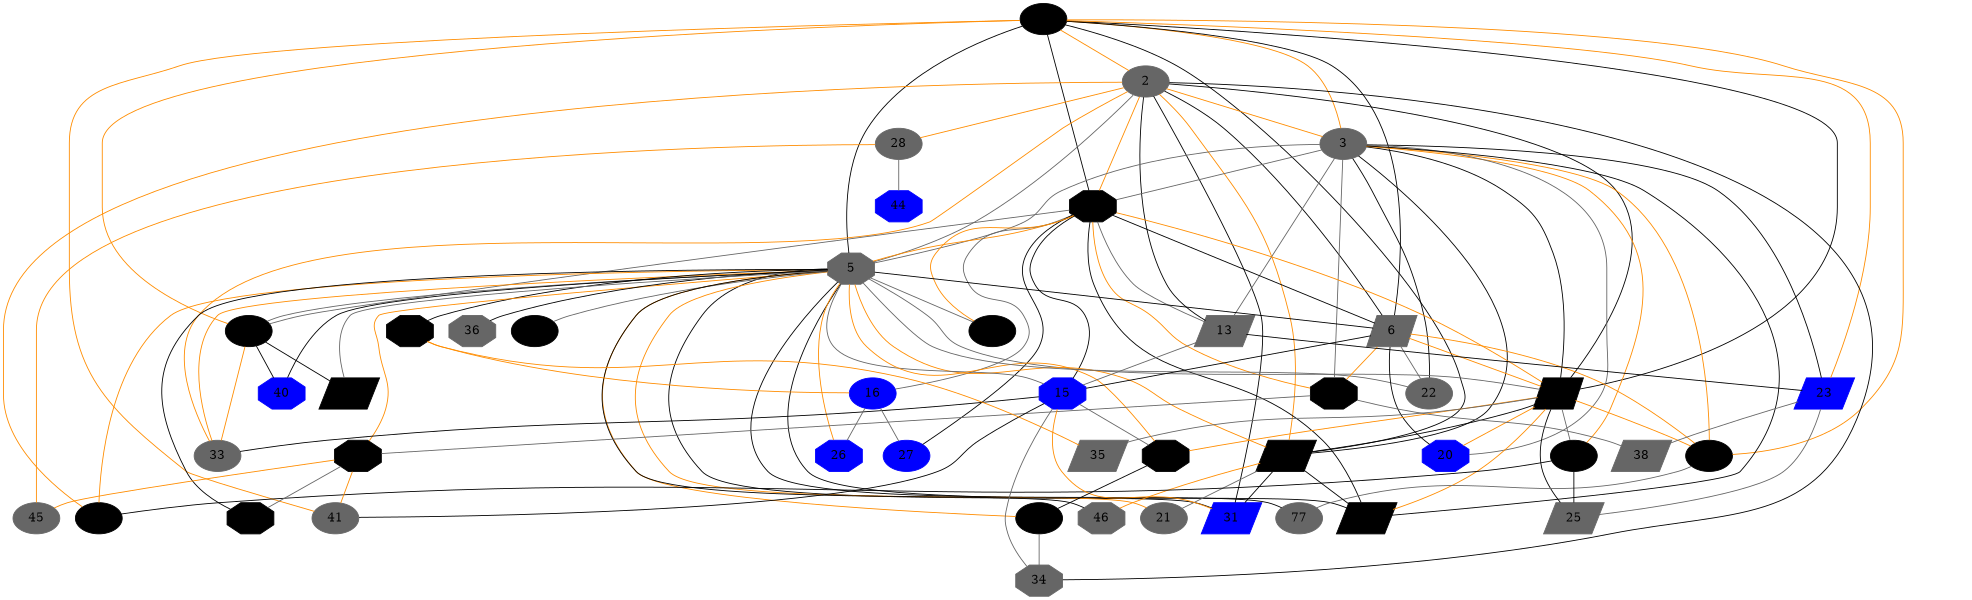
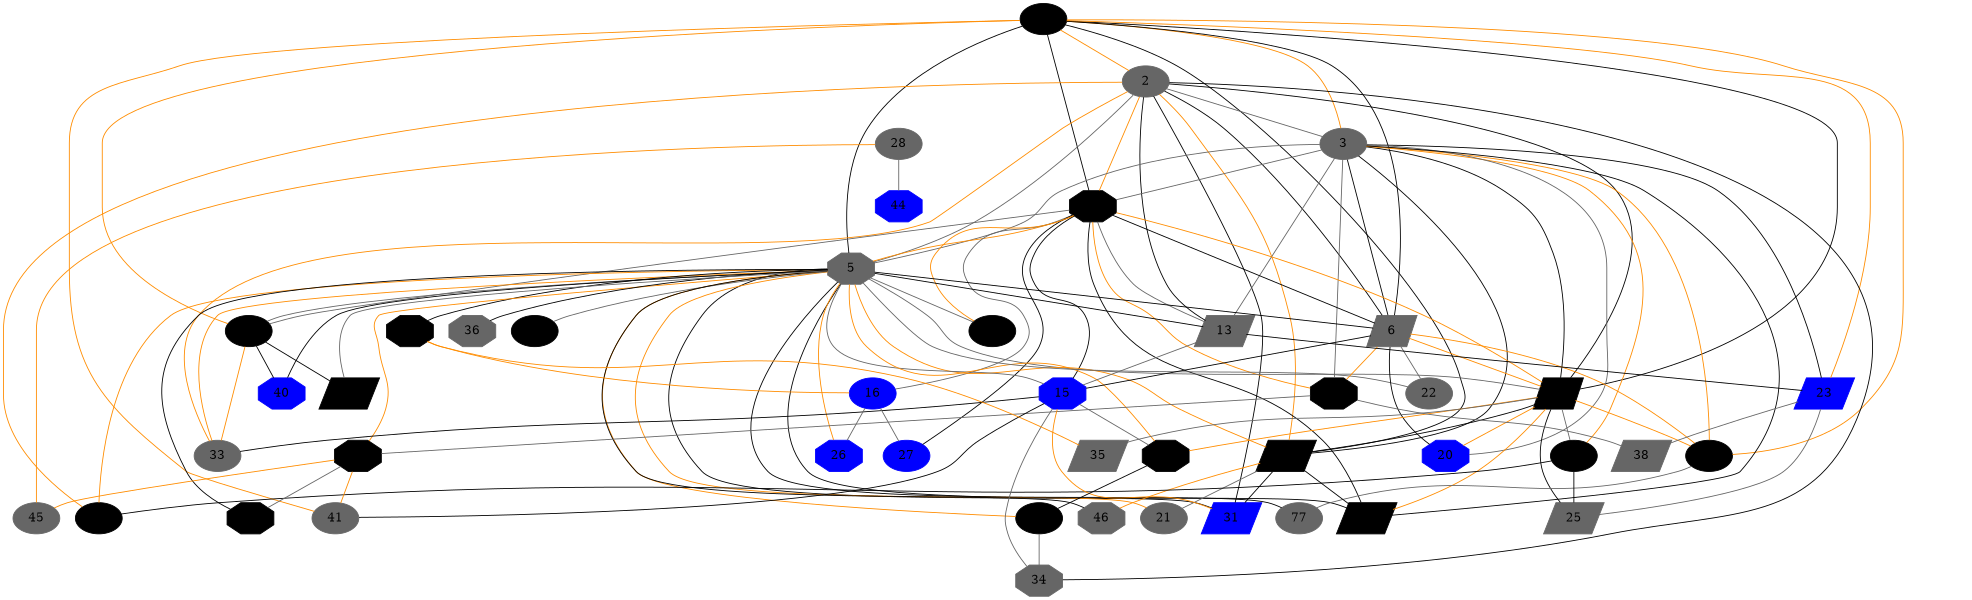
  graph {
    node [color=black shape=ellipse style=filled]
    edge [color=black weight=1.0]
    1
    2 [color=gray40]
    3 [color=gray40]
    4 [shape=octagon]
    5 [color=gray40 shape=octagon]
    6 [color=gray40 shape=parallelogram]
    7 [shape=parallelogram]
    9
    10 [shape=parallelogram]
    11
    23 [color=blue shape=parallelogram]
    41 [color=gray40]
    13 [color=gray40 shape=parallelogram]
    18
    28 [color=gray40]
    31 [color=blue shape=parallelogram]
    33 [color=gray40]
    34 [color=gray40 shape=octagon]
    8 [shape=octagon]
    14
    20 [color=blue shape=octagon]
    29 [shape=parallelogram]
    15 [color=blue shape=octagon]
    16 [color=blue]
    27 [color=blue]
    30
    12 [shape=octagon]
    17 [shape=octagon]
    19 [shape=octagon]
    21 [color=gray40]
    22 [color=gray40]
    24
    26 [color=blue shape=octagon]
    36 [color=gray40 shape=octagon]
    n35 [color=gray40 label=77]
    40 [color=blue shape=octagon]
    42 [shape=octagon]
    43
    46 [color=gray40 shape=octagon]
    47 [shape=parallelogram]
    25 [color=gray40 shape=parallelogram]
    35 [color=gray40 shape=parallelogram]
    38 [color=gray40 shape=parallelogram]
    45 [color=gray40]
    44 [color=blue shape=octagon]
    1 -- 2 [color=darkorange weight=2.0]
    1 -- 3 [color=darkorange weight=4.0]
    1 -- 4 [weight=2.0]
    1 -- 5 [weight=9.0]
    1 -- 6 [weight=3.0]
    1 -- 7 [weight=2.0]
    1 -- 9 [color=darkorange]
    1 -- 10
    1 -- 11 [color=darkorange]
    1 -- 23 [color=darkorange]
    1 -- 41 [color=darkorange weight=2.0]
-   2 -- 3 [color=darkorange weight=2.0]
+   2 -- 3 [color=gray40 weight=2.0]
    2 -- 4 [color=darkorange]
    2 -- 5 [color=gray40 weight=2.0]
    2 -- 6 [weight=2.0]
    2 -- 7
    2 -- 10 [color=darkorange]
    2 -- 13
    2 -- 18 [color=darkorange]
-   2 -- 28 [color=darkorange]
    2 -- 31
    2 -- 33 [color=darkorange]
    2 -- 34
    3 -- 4 [color=gray40 weight=3.0]
    3 -- 5 [color=gray40 weight=4.0]
-   3 -- 22 [weight=2.0]
+   3 -- 6 [weight=2.0]
    3 -- 7 [weight=3.0]
    3 -- 9 [color=darkorange]
    3 -- 10
    3 -- 23
    3 -- 13 [color=gray40 weight=4.0]
    3 -- 8 [color=gray40 weight=6.0]
    3 -- 14 [color=darkorange]
    3 -- 20 [color=gray40]
    3 -- 29
    4 -- 5 [color=darkorange weight=2.0]
    4 -- 6
    4 -- 7 [color=darkorange]
    4 -- 11 [color=gray40]
    4 -- 13 [color=gray40]
    4 -- 8 [color=darkorange]
    4 -- 29
    4 -- 15
    4 -- 16 [color=gray40]
    4 -- 27
    4 -- 30 [color=darkorange]
    5 -- 6 [weight=3.0]
    5 -- 7 [color=gray40 weight=2.0]
    5 -- 10 [color=darkorange]
    5 -- 11 [color=gray40 weight=2.0]
+   5 -- 13
    5 -- 18 [color=darkorange]
    5 -- 31
    5 -- 33 [color=darkorange]
    5 -- 29
    5 -- 15 [color=gray40]
    5 -- 30 [color=gray40]
    5 -- 12
    5 -- 17 [color=darkorange]
    5 -- 19 [color=darkorange weight=2.0]
    5 -- 21 [color=darkorange]
    5 -- 22 [color=gray40]
    5 -- 24 [color=darkorange weight=2.0]
    5 -- 26 [color=darkorange]
    5 -- 36
    5 -- n35
    5 -- 40
    5 -- 42
    5 -- 43 [color=gray40 weight=2.0]
    5 -- 46
    5 -- 47 [color=gray40]
    6 -- 7 [color=darkorange]
    6 -- 9 [color=darkorange]
    6 -- 8 [color=darkorange]
    6 -- 20
    6 -- 15 [weight=5.0]
    6 -- 22 [color=gray40 weight=2.0]
    7 -- 9 [color=darkorange]
    7 -- 10
    7 -- 14 [color=gray40 weight=2.0]
    7 -- 20 [color=darkorange]
    7 -- 29 [color=darkorange]
    7 -- 17 [color=darkorange]
    7 -- 25
    7 -- 35 [color=gray40]
    9 -- n35 [color=gray40]
    10 -- 31
    10 -- 29
    10 -- 21 [color=gray40]
    10 -- 46 [color=darkorange]
    11 -- 33 [color=darkorange]
    11 -- 40
    11 -- 47
    23 -- 25 [color=gray40]
    23 -- 38 [color=gray40]
    13 -- 23
    13 -- 15 [color=gray40]
    28 -- 45 [color=darkorange]
    28 -- 44 [color=gray40]
    8 -- 19 [color=gray40]
    8 -- 38 [color=gray40]
    14 -- 18
    14 -- 25
    15 -- 41
    15 -- 31 [color=darkorange]
    15 -- 33
    15 -- 34 [color=gray40]
    15 -- 17 [color=gray40]
    16 -- 27 [color=gray40]
    16 -- 26 [color=gray40]
    12 -- 16 [color=darkorange]
    12 -- 35 [color=darkorange]
    17 -- 24
    19 -- 41 [color=darkorange]
    19 -- 42 [color=gray40]
    19 -- 45 [color=darkorange]
    24 -- 34 [color=gray40]
  }
